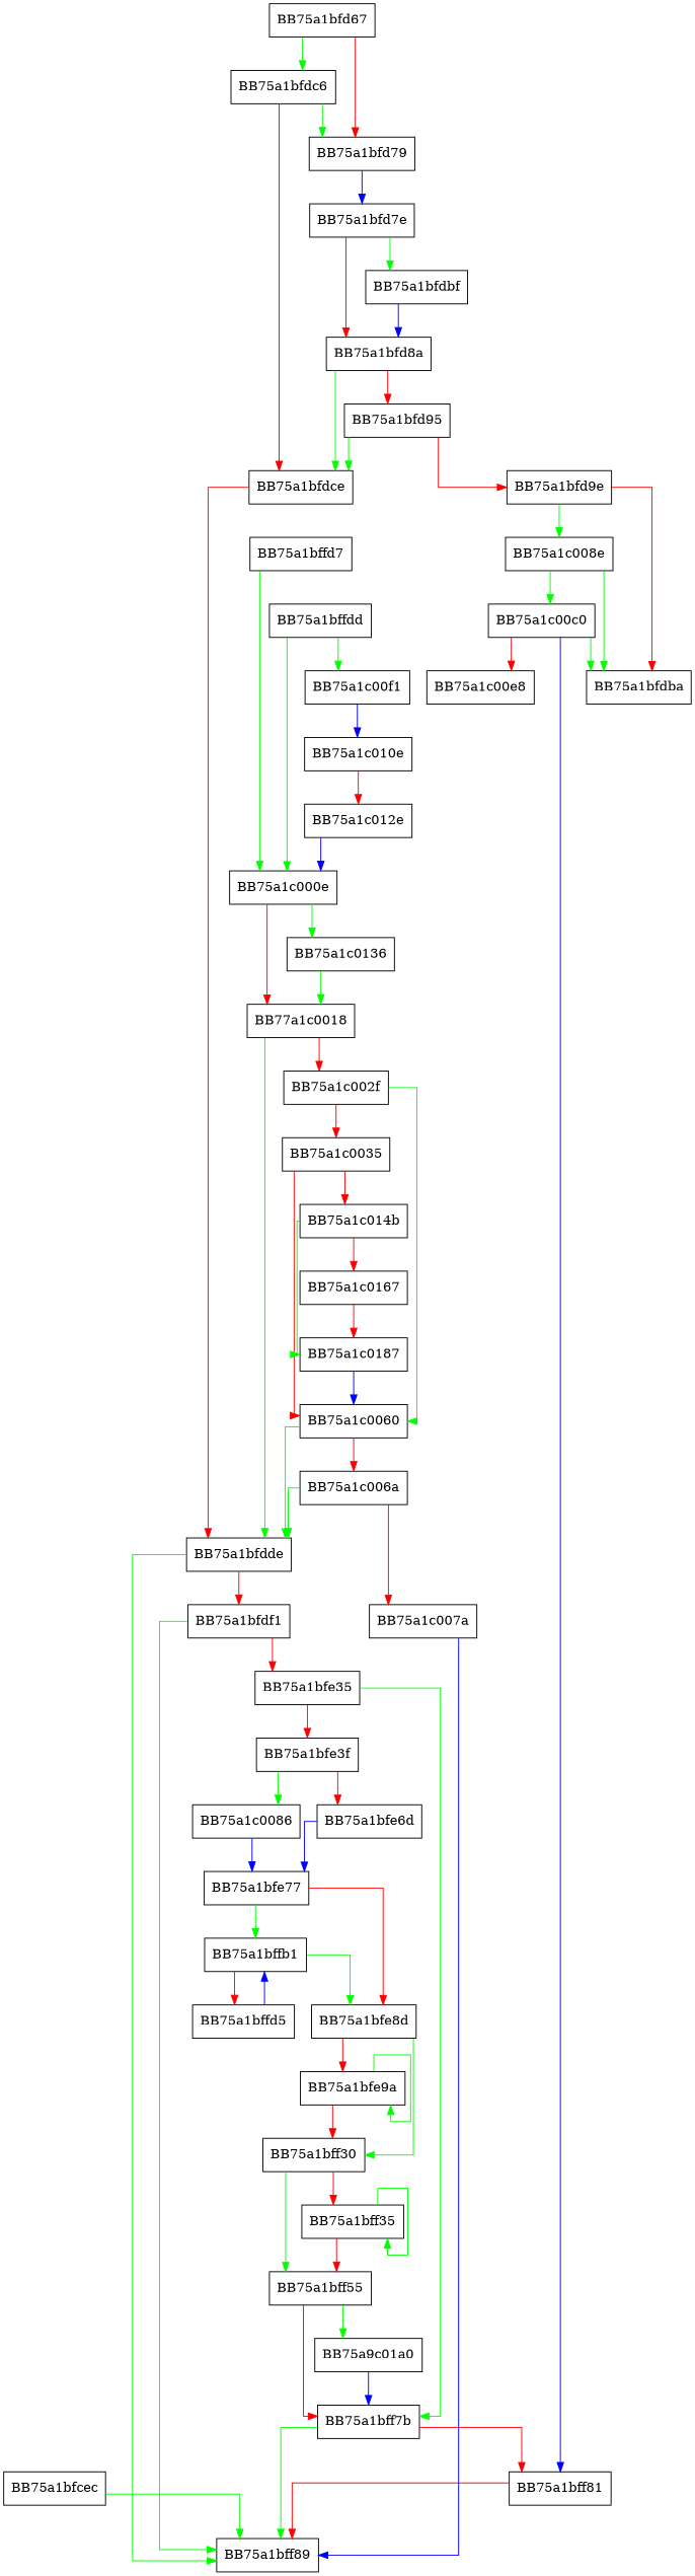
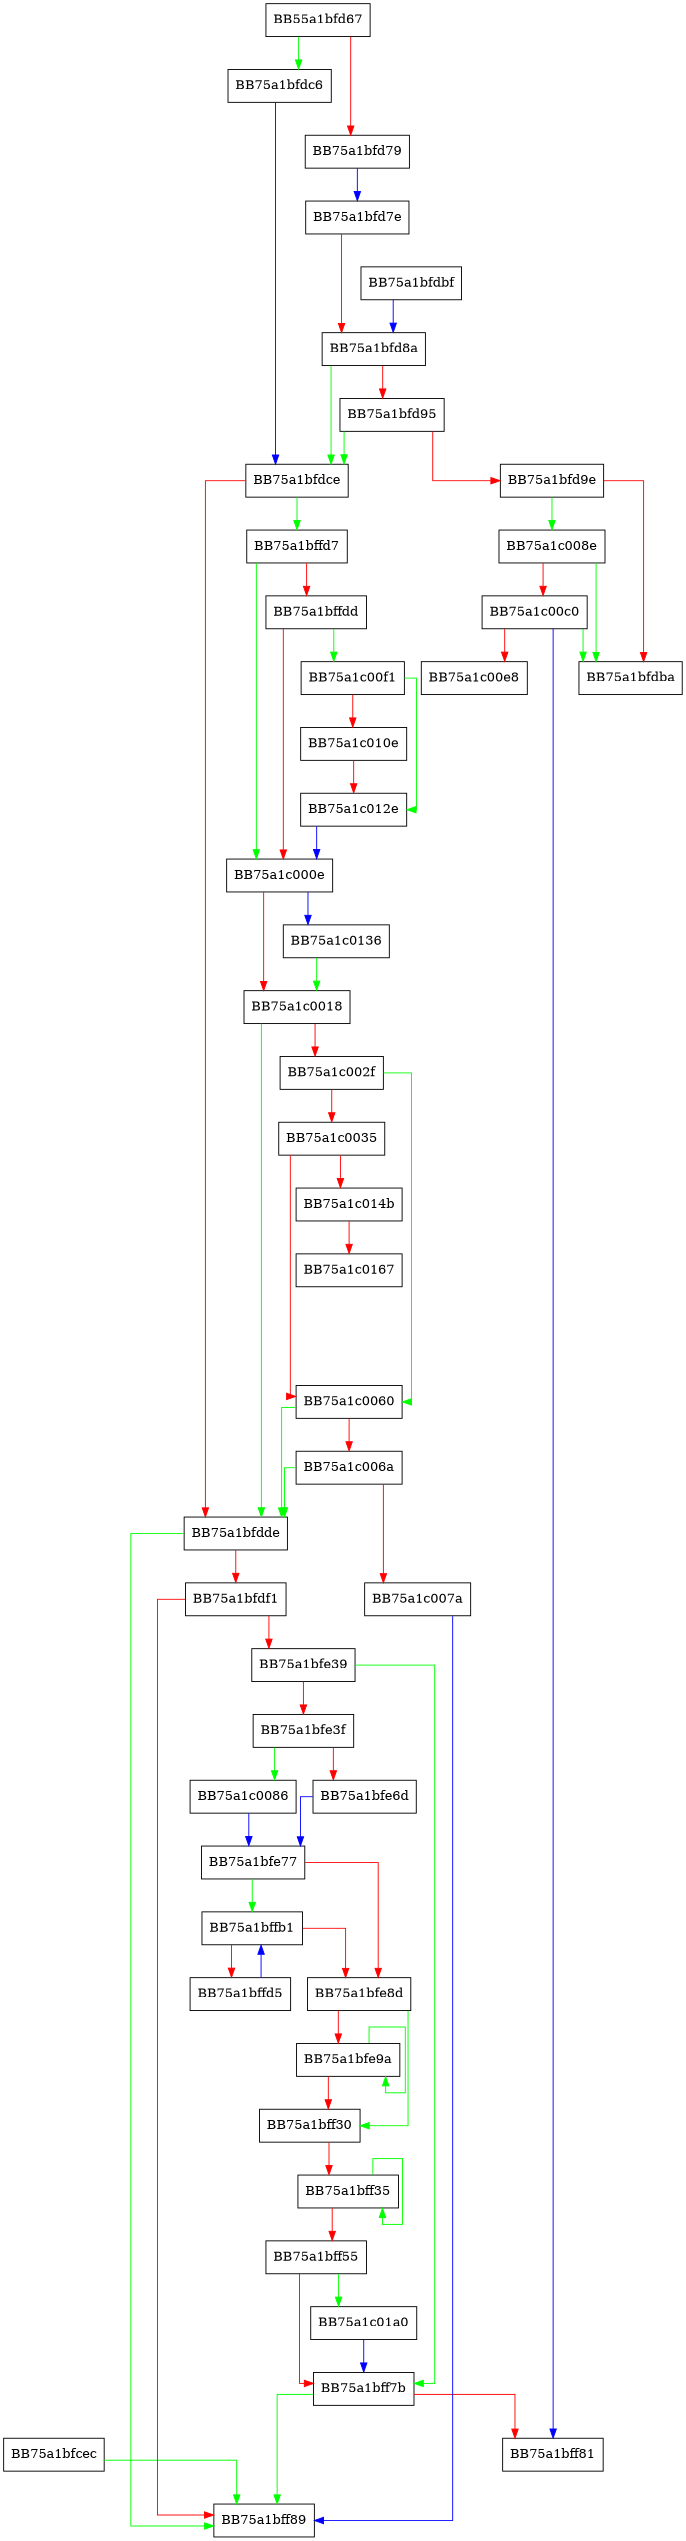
  digraph {
    splines=ortho
    node [shape=box]
    edge [color=red]
    BB75a1bfcec
    BB75a1bff89
-   BB75a1bfd67
+   BB75a1bfd67 [label=BB55a1bfd67]
    BB75a1bfdc6
    BB75a1bfd79
    BB75a1bfdce
    BB75a1bfd7e
    BB75a1bffd7
    BB75a1bfdde
    BB75a1bfdbf
    BB75a1bfd8a
    BB75a1bfd95
    BB75a1bfd9e
    BB75a1c000e
    BB75a1bffdd
    BB75a1bfdf1
    BB75a1c008e
    BB75a1bfdba
    BB75a1c00c0
    BB75a1bff81
    BB75a1c00e8
    BB75a1c0136
-   BB75a1c0018 [label=BB77a1c0018]
+   BB75a1c0018
    BB75a1c00f1
-   BB75a1bfe35
+   BB75a1bfe35 [label=BB75a1bfe39]
    BB75a1bff7b
    BB75a1bfe3f
    BB75a1c0086
    BB75a1bfe6d
    BB75a1bfe77
    BB75a1bffb1
    BB75a1bfe8d
    BB75a1bffd5
    BB75a1bff30
    BB75a1bfe9a
    BB75a1bff55
    BB75a1bff35
-   BB75a1c01a0 [label=BB75a9c01a0]
+   BB75a1c01a0
    BB75a1c002f
    BB75a1c012e
    BB75a1c010e
    BB75a1c0060
    BB75a1c0035
    BB75a1c006a
    BB75a1c014b
    BB75a1c007a
-   BB75a1c0187
    BB75a1c0167
    BB75a1bfcec -> BB75a1bff89 [color=green]
    BB75a1bfd67 -> BB75a1bfdc6 [color=green]
    BB75a1bfd67 -> BB75a1bfd79
-   BB75a1bfdc6 -> BB75a1bfd79 [color=green]
-   BB75a1bfdc6 -> BB75a1bfdce
+   BB75a1bfdc6 -> BB75a1bfdce [color=blue]
    BB75a1bfd79 -> BB75a1bfd7e [color=blue]
+   BB75a1bfdce -> BB75a1bffd7 [color=green]
    BB75a1bfdce -> BB75a1bfdde
-   BB75a1bfd7e -> BB75a1bfdbf [color=green]
    BB75a1bfd7e -> BB75a1bfd8a
    BB75a1bffd7 -> BB75a1c000e [color=green]
+   BB75a1bffd7 -> BB75a1bffdd
    BB75a1bfdde -> BB75a1bff89 [color=green]
    BB75a1bfdde -> BB75a1bfdf1
    BB75a1bfdbf -> BB75a1bfd8a [color=blue]
    BB75a1bfd8a -> BB75a1bfdce [color=green]
    BB75a1bfd8a -> BB75a1bfd95
    BB75a1bfd95 -> BB75a1bfdce [color=green]
    BB75a1bfd95 -> BB75a1bfd9e
    BB75a1bfd9e -> BB75a1c008e [color=green]
    BB75a1bfd9e -> BB75a1bfdba
-   BB75a1c000e -> BB75a1c0136 [color=green]
+   BB75a1c000e -> BB75a1c0136 [color=blue]
    BB75a1c000e -> BB75a1c0018
-   BB75a1bffdd -> BB75a1c000e [color=green]
+   BB75a1bffdd -> BB75a1c000e
    BB75a1bffdd -> BB75a1c00f1 [color=green]
-   BB75a1bfdf1 -> BB75a1bff89 [color=green]
+   BB75a1bfdf1 -> BB75a1bff89
    BB75a1bfdf1 -> BB75a1bfe35
    BB75a1c008e -> BB75a1bfdba [color=green]
-   BB75a1c008e -> BB75a1c00c0 [color=green]
+   BB75a1c008e -> BB75a1c00c0
    BB75a1c00c0 -> BB75a1bfdba [color=green]
    BB75a1c00c0 -> BB75a1bff81 [color=blue]
    BB75a1c00c0 -> BB75a1c00e8
-   BB75a1bff81 -> BB75a1bff89
    BB75a1c0136 -> BB75a1c0018 [color=green]
    BB75a1c0018 -> BB75a1bfdde [color=green]
    BB75a1c0018 -> BB75a1c002f
-   BB75a1c00f1 -> BB75a1c010e [color=blue]
+   BB75a1c00f1 -> BB75a1c012e [color=green]
+   BB75a1c00f1 -> BB75a1c010e
    BB75a1bfe35 -> BB75a1bff7b [color=green]
    BB75a1bfe35 -> BB75a1bfe3f
    BB75a1bff7b -> BB75a1bff89 [color=green]
    BB75a1bff7b -> BB75a1bff81
    BB75a1bfe3f -> BB75a1c0086 [color=green]
    BB75a1bfe3f -> BB75a1bfe6d
    BB75a1c0086 -> BB75a1bfe77 [color=blue]
    BB75a1bfe6d -> BB75a1bfe77 [color=blue]
    BB75a1bfe77 -> BB75a1bffb1 [color=green]
    BB75a1bfe77 -> BB75a1bfe8d
-   BB75a1bffb1 -> BB75a1bfe8d [color=green]
+   BB75a1bffb1 -> BB75a1bfe8d
    BB75a1bffb1 -> BB75a1bffd5
    BB75a1bfe8d -> BB75a1bff30 [color=green]
    BB75a1bfe8d -> BB75a1bfe9a
    BB75a1bffd5 -> BB75a1bffb1 [color=blue]
-   BB75a1bff30 -> BB75a1bff55 [color=green]
    BB75a1bff30 -> BB75a1bff35
    BB75a1bfe9a -> BB75a1bff30
    BB75a1bfe9a -> BB75a1bfe9a [color=green]
    BB75a1bff55 -> BB75a1bff7b
    BB75a1bff55 -> BB75a1c01a0 [color=green]
    BB75a1bff35 -> BB75a1bff55
    BB75a1bff35 -> BB75a1bff35 [color=green]
    BB75a1c01a0 -> BB75a1bff7b [color=blue]
    BB75a1c002f -> BB75a1c0060 [color=green]
    BB75a1c002f -> BB75a1c0035
    BB75a1c012e -> BB75a1c000e [color=blue]
    BB75a1c010e -> BB75a1c012e
    BB75a1c0060 -> BB75a1bfdde [color=green]
    BB75a1c0060 -> BB75a1c006a
    BB75a1c0035 -> BB75a1c0060
    BB75a1c0035 -> BB75a1c014b
    BB75a1c006a -> BB75a1bfdde [color=green]
    BB75a1c006a -> BB75a1c007a
-   BB75a1c014b -> BB75a1c0187 [color=green]
    BB75a1c014b -> BB75a1c0167
    BB75a1c007a -> BB75a1bff89 [color=blue]
-   BB75a1c0187 -> BB75a1c0060 [color=blue]
-   BB75a1c0167 -> BB75a1c0187
  }
